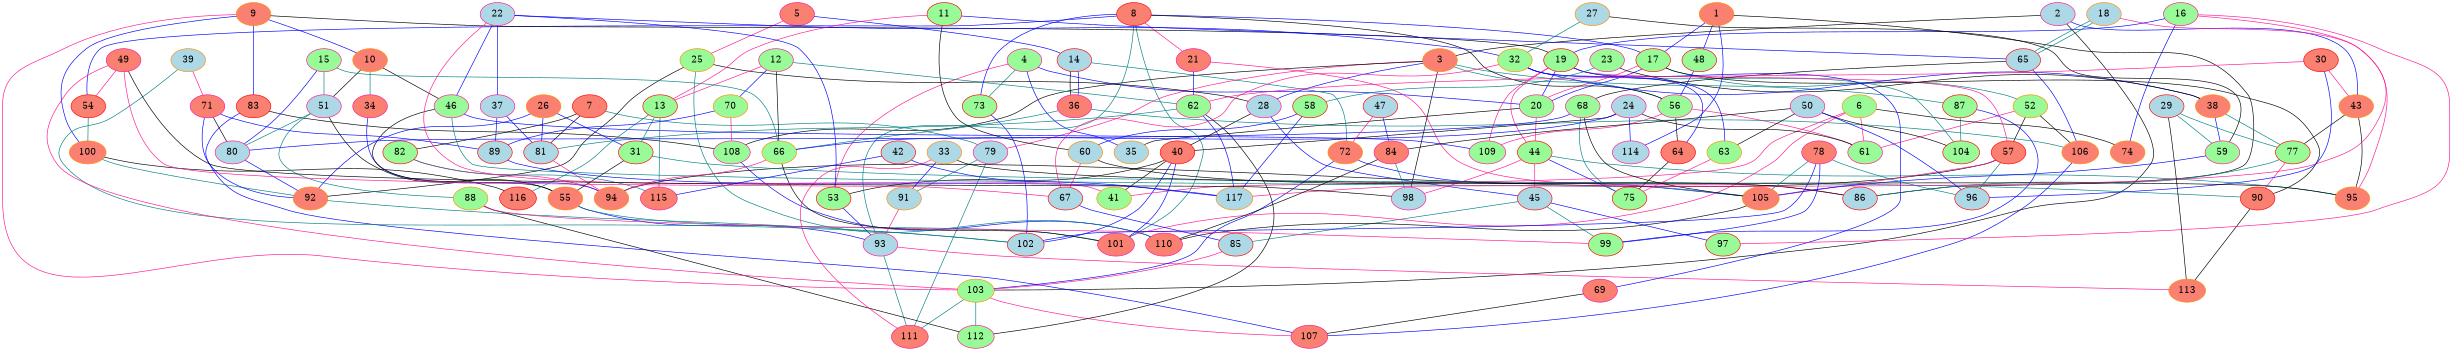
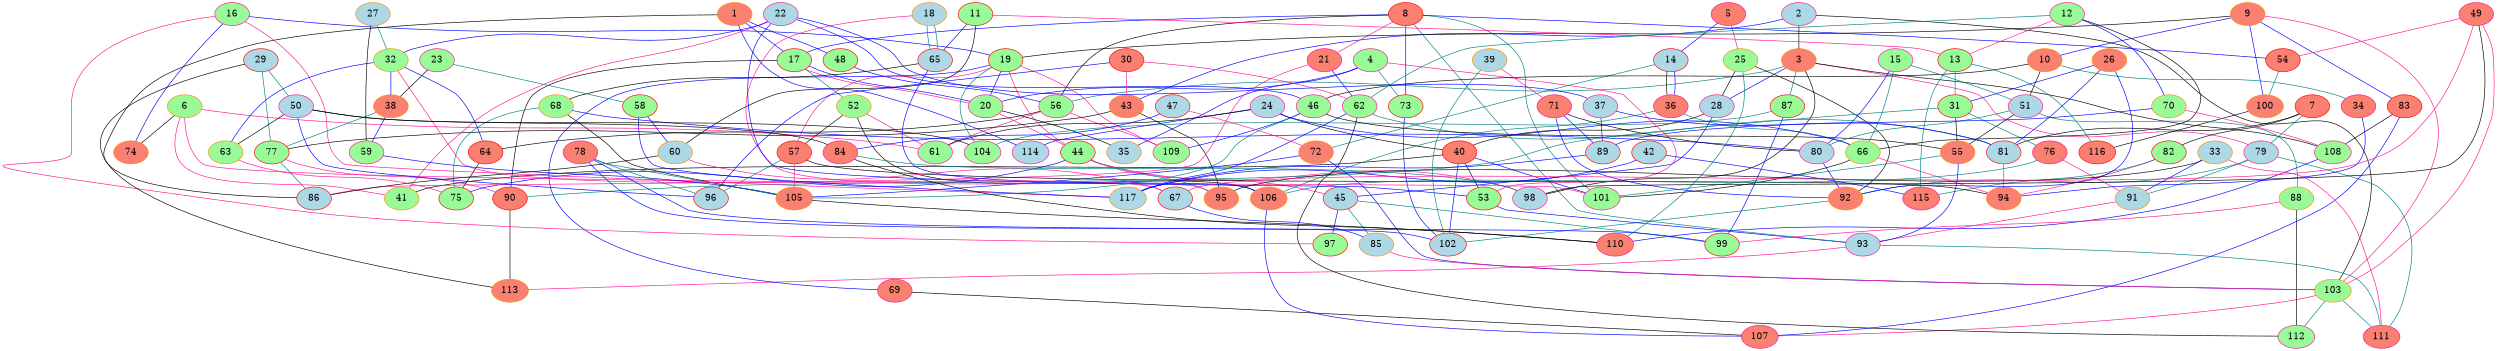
  graph {
    node [color=deeppink fillcolor=palegreen style=filled]
    edge [color=blue]
    1 [color=darkorange fillcolor=salmon]
    17 [color=red]
    48 [color=red]
    86 [color=red fillcolor=lightblue]
    114 [fillcolor=lightblue]
    20
    52 [color=darkorange]
    90 [color=red fillcolor=salmon]
    56
    2 [fillcolor=lightblue]
    3 [color=darkorange fillcolor=salmon]
    43 [color=darkorange fillcolor=salmon]
    103 [color=darkorange]
    28 [fillcolor=lightblue]
    79 [fillcolor=lightblue]
    87 [color=red]
    98 [fillcolor=lightblue]
    108
    95 [color=darkorange fillcolor=salmon]
    77 [color=red]
    74 [color=darkorange fillcolor=salmon]
    111 [fillcolor=salmon]
    112
    107 [fillcolor=salmon]
    40 [color=red fillcolor=salmon]
    45 [color=red fillcolor=lightblue]
    61
    109
    64 [color=red fillcolor=salmon]
    92 [color=darkorange fillcolor=salmon]
    91 [color=darkorange fillcolor=lightblue]
-   104 [color=red]
+   104
    99 [color=red]
    110 [fillcolor=salmon]
    4
    35 [color=darkorange fillcolor=lightblue]
    53 [color=red]
    73 [color=red]
    44 [color=red]
    93 [fillcolor=lightblue]
    102 [color=red fillcolor=lightblue]
    5 [fillcolor=salmon]
    14 [color=red fillcolor=lightblue]
    25 [color=darkorange]
    36 [fillcolor=salmon]
    72 [color=darkorange fillcolor=salmon]
    6 [color=darkorange]
    41 [color=darkorange]
-   101 [fillcolor=salmon]
+   101
    7 [color=red fillcolor=salmon]
    81 [color=red fillcolor=lightblue]
    82 [color=red]
    94 [color=darkorange fillcolor=salmon]
    115 [fillcolor=salmon]
    8 [color=red fillcolor=salmon]
    21 [fillcolor=salmon]
    54 [color=red fillcolor=salmon]
    62
    100 [color=darkorange fillcolor=salmon]
    113 [color=darkorange fillcolor=salmon]
    9 [color=darkorange fillcolor=salmon]
    10 [color=darkorange fillcolor=salmon]
    19 [color=red]
    83 [color=red fillcolor=salmon]
    34 [fillcolor=salmon]
    46
    51 [fillcolor=lightblue]
    57 [color=red fillcolor=salmon]
    69 [fillcolor=salmon]
    116 [color=red fillcolor=salmon]
    55 [color=darkorange fillcolor=salmon]
    105 [color=darkorange fillcolor=salmon]
    80 [fillcolor=lightblue]
    88 [color=darkorange]
    11 [color=red]
    13 [color=red]
    60 [color=darkorange fillcolor=lightblue]
    65 [color=red fillcolor=lightblue]
    31 [color=red]
    67 [color=red fillcolor=lightblue]
    106 [color=darkorange fillcolor=salmon]
-   68
+   68 [color=darkorange]
    12
    66 [color=darkorange]
    70 [color=darkorange]
    117 [color=darkorange fillcolor=lightblue]
    89 [color=red fillcolor=lightblue]
+   76 [fillcolor=salmon]
    15
    16
    97 [color=red]
    18 [color=darkorange fillcolor=lightblue]
    75 [color=red]
    96 [color=red fillcolor=lightblue]
    22 [fillcolor=lightblue]
    32 [color=darkorange]
    37 [fillcolor=lightblue]
    38 [color=darkorange fillcolor=salmon]
    63 [color=darkorange]
    23
    58 [color=red]
    59
    24 [fillcolor=lightblue]
    26 [color=darkorange fillcolor=salmon]
    27 [color=darkorange fillcolor=lightblue]
-   85 [color=red fillcolor=lightblue]
+   85 [color=darkorange fillcolor=lightblue]
    29 [color=red fillcolor=lightblue]
    50 [fillcolor=lightblue]
    84 [fillcolor=salmon]
    30 [color=red fillcolor=salmon]
    33 [color=darkorange fillcolor=lightblue]
    39 [color=darkorange fillcolor=lightblue]
    71 [fillcolor=salmon]
    42 [color=red fillcolor=lightblue]
    47 [color=red fillcolor=lightblue]
    49 [fillcolor=salmon]
    78 [fillcolor=salmon]
    1 -- 17
    1 -- 48
    1 -- 86 [color=black]
    1 -- 114
    17 -- 20 [color=deeppink]
    17 -- 20
    17 -- 52 [color=teal]
    17 -- 90 [color=black]
    48 -- 56
    20 -- 35 [color=black]
    20 -- 44 [color=deeppink]
    52 -- 61 [color=deeppink]
    52 -- 57 [color=black]
    52 -- 106 [color=black]
    90 -- 113 [color=black]
    56 -- 61 [color=deeppink]
    56 -- 109 [color=deeppink]
    56 -- 64 [color=black]
    2 -- 3 [color=black]
    2 -- 43
    2 -- 103 [color=black]
    3 -- 56 [color=teal]
    3 -- 28
    3 -- 79 [color=deeppink]
    3 -- 87 [color=teal]
    3 -- 98 [color=black]
    3 -- 108 [color=black]
    43 -- 95 [color=black]
    43 -- 77 [color=black]
    103 -- 111 [color=teal]
    103 -- 112 [color=teal]
    103 -- 107 [color=deeppink]
    28 -- 40 [color=black]
    28 -- 45
    79 -- 111 [color=teal]
-   100 -- 92 [color=teal]
+   79 -- 92 [color=teal]
    79 -- 91 [color=teal]
    87 -- 104 [color=teal]
    87 -- 99
    108 -- 110
    77 -- 86 [color=teal]
    77 -- 90 [color=deeppink]
    40 -- 53 [color=black]
    40 -- 102
    40 -- 41 [color=black]
    40 -- 101
    45 -- 99 [color=teal]
    45 -- 97
    45 -- 85 [color=teal]
    64 -- 75 [color=black]
    92 -- 102 [color=teal]
    91 -- 93 [color=deeppink]
    4 -- 20
    4 -- 35
    4 -- 53 [color=deeppink]
    4 -- 73 [color=teal]
    53 -- 93
    73 -- 102
    44 -- 98 [color=deeppink]
    44 -- 95 [color=teal]
    44 -- 45 [color=deeppink]
    44 -- 75
    93 -- 111 [color=teal]
    93 -- 113 [color=deeppink]
    5 -- 14
    5 -- 25 [color=deeppink]
    14 -- 36 [color=black]
    14 -- 36
    14 -- 72 [color=teal]
    25 -- 28 [color=black]
    25 -- 92 [color=black]
    25 -- 110 [color=teal]
    36 -- 106 [color=teal]
    36 -- 66 [color=teal]
    72 -- 103
    72 -- 105
    6 -- 74 [color=black]
    6 -- 61 [color=deeppink]
    6 -- 41 [color=deeppink]
    6 -- 101 [color=deeppink]
    7 -- 79 [color=teal]
    7 -- 81 [color=black]
    7 -- 82 [color=black]
    81 -- 94 [color=deeppink]
    82 -- 94 [color=deeppink]
    82 -- 115 [color=teal]
    8 -- 17
    8 -- 56 [color=black]
    8 -- 73
    8 -- 93 [color=teal]
    8 -- 101 [color=teal]
    8 -- 21 [color=deeppink]
    8 -- 54
    21 -- 86 [color=deeppink]
    21 -- 62
    54 -- 100 [color=teal]
    62 -- 112 [color=black]
    62 -- 81 [color=teal]
    62 -- 117
    100 -- 116 [color=black]
    9 -- 103 [color=deeppink]
    9 -- 100
    9 -- 10
    9 -- 19 [color=black]
    9 -- 83
    10 -- 34 [color=teal]
    10 -- 46 [color=black]
    10 -- 51 [color=black]
    19 -- 20
    19 -- 109 [color=deeppink]
    19 -- 104 [color=teal]
    19 -- 44 [color=deeppink]
    19 -- 57 [color=deeppink]
    19 -- 69
    83 -- 108 [color=black]
    83 -- 107
    34 -- 94
    46 -- 109
    46 -- 55 [color=black]
    46 -- 105 [color=teal]
    51 -- 55 [color=black]
    51 -- 80 [color=teal]
    51 -- 88 [color=teal]
    57 -- 94 [color=black]
    57 -- 105 [color=deeppink]
    57 -- 96 [color=teal]
    69 -- 107 [color=black]
    55 -- 93
    55 -- 101 [color=teal]
    105 -- 110 [color=black]
    80 -- 92
    88 -- 112 [color=black]
    88 -- 99 [color=deeppink]
    11 -- 13 [color=deeppink]
    11 -- 60 [color=black]
    11 -- 65
    13 -- 115 [color=teal]
    13 -- 116 [color=teal]
    13 -- 31 [color=teal]
    60 -- 86 [color=black]
    60 -- 67 [color=deeppink]
    65 -- 106
    65 -- 68 [color=black]
    31 -- 90 [color=teal]
    31 -- 55 [color=black]
+   31 -- 76 [color=teal]
    67 -- 85
    106 -- 107
    68 -- 105 [color=black]
    68 -- 80
    68 -- 75 [color=teal]
    12 -- 62 [color=teal]
    12 -- 13 [color=deeppink]
    12 -- 66 [color=black]
    12 -- 70
    66 -- 101 [color=black]
    66 -- 94 [color=deeppink]
    70 -- 108 [color=deeppink]
    70 -- 89
    89 -- 117
+   76 -- 91 [color=deeppink]
+   76 -- 106 [color=teal]
    15 -- 51 [color=teal]
    15 -- 80
    15 -- 66 [color=teal]
    16 -- 74
    16 -- 19
    16 -- 117 [color=deeppink]
    16 -- 97 [color=deeppink]
    18 -- 95 [color=deeppink]
    18 -- 65 [color=teal]
    18 -- 65 [color=teal]
    22 -- 53
    22 -- 41 [color=deeppink]
    22 -- 46
    22 -- 32
    22 -- 37
    32 -- 64
    32 -- 67 [color=deeppink]
    32 -- 38
    32 -- 63
    37 -- 81
    37 -- 89
    38 -- 77 [color=teal]
    38 -- 59
    63 -- 75 [color=deeppink]
    23 -- 38 [color=black]
    23 -- 58 [color=teal]
    58 -- 60
    58 -- 117
    59 -- 105
    24 -- 114
    24 -- 40 [color=black]
    24 -- 61 [color=black]
    24 -- 66
    26 -- 92
    26 -- 81
    26 -- 31
    27 -- 32 [color=teal]
    27 -- 59 [color=black]
    85 -- 103 [color=deeppink]
    29 -- 77 [color=teal]
    29 -- 113 [color=black]
-   29 -- 59 [color=teal]
+   29 -- 50 [color=teal]
    50 -- 104 [color=black]
    50 -- 96
    50 -- 63 [color=black]
    50 -- 84 [color=black]
    84 -- 98 [color=teal]
    84 -- 110 [color=black]
    30 -- 43 [color=deeppink]
    30 -- 62 [color=deeppink]
    30 -- 96
    33 -- 95 [color=black]
    33 -- 111 [color=deeppink]
    33 -- 91
    39 -- 102 [color=teal]
    39 -- 71 [color=deeppink]
    71 -- 92
    71 -- 80 [color=black]
    71 -- 89
    42 -- 115
    42 -- 117
    47 -- 72 [color=deeppink]
    47 -- 84
    49 -- 103 [color=deeppink]
    49 -- 98 [color=black]
    49 -- 54 [color=deeppink]
    49 -- 67 [color=deeppink]
    78 -- 99
    78 -- 102
    78 -- 105 [color=teal]
    78 -- 96 [color=teal]
  }
